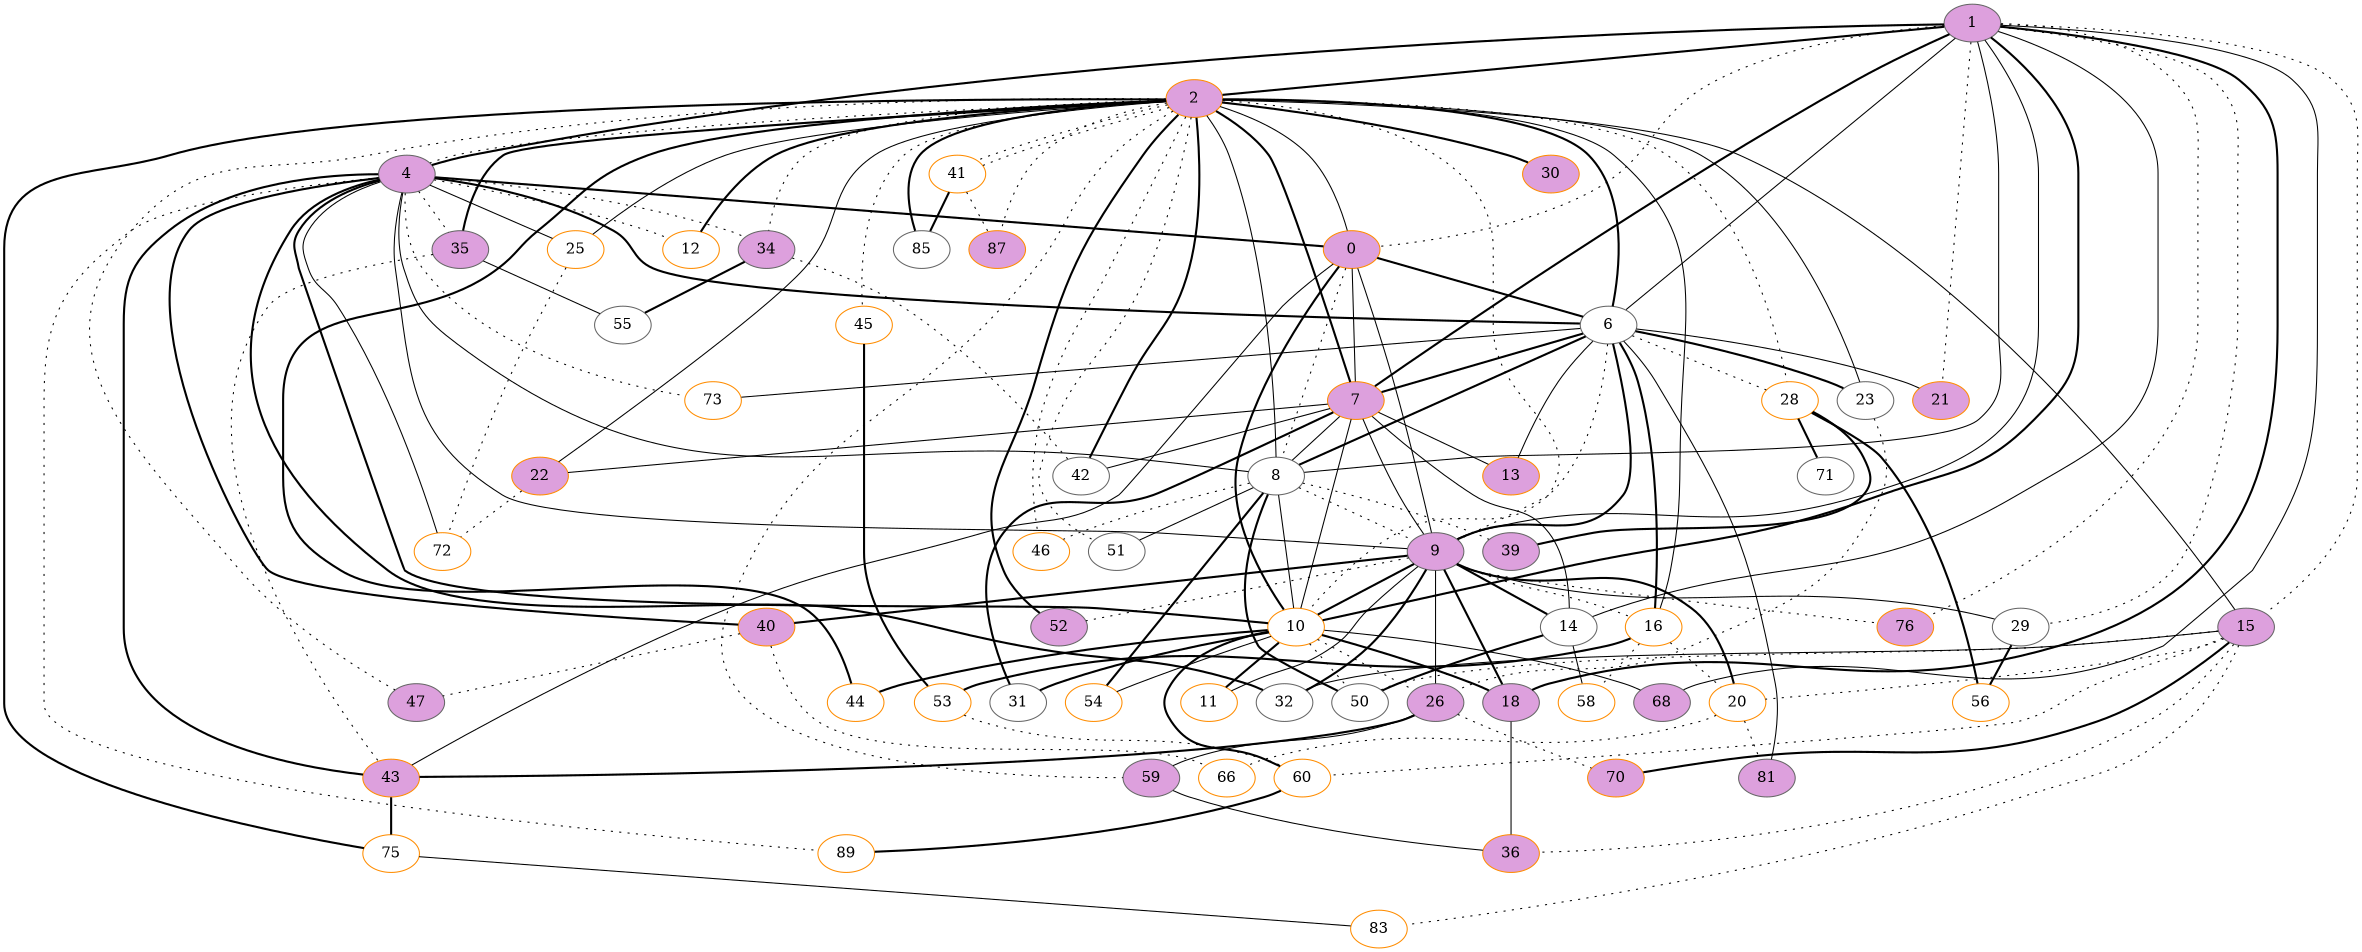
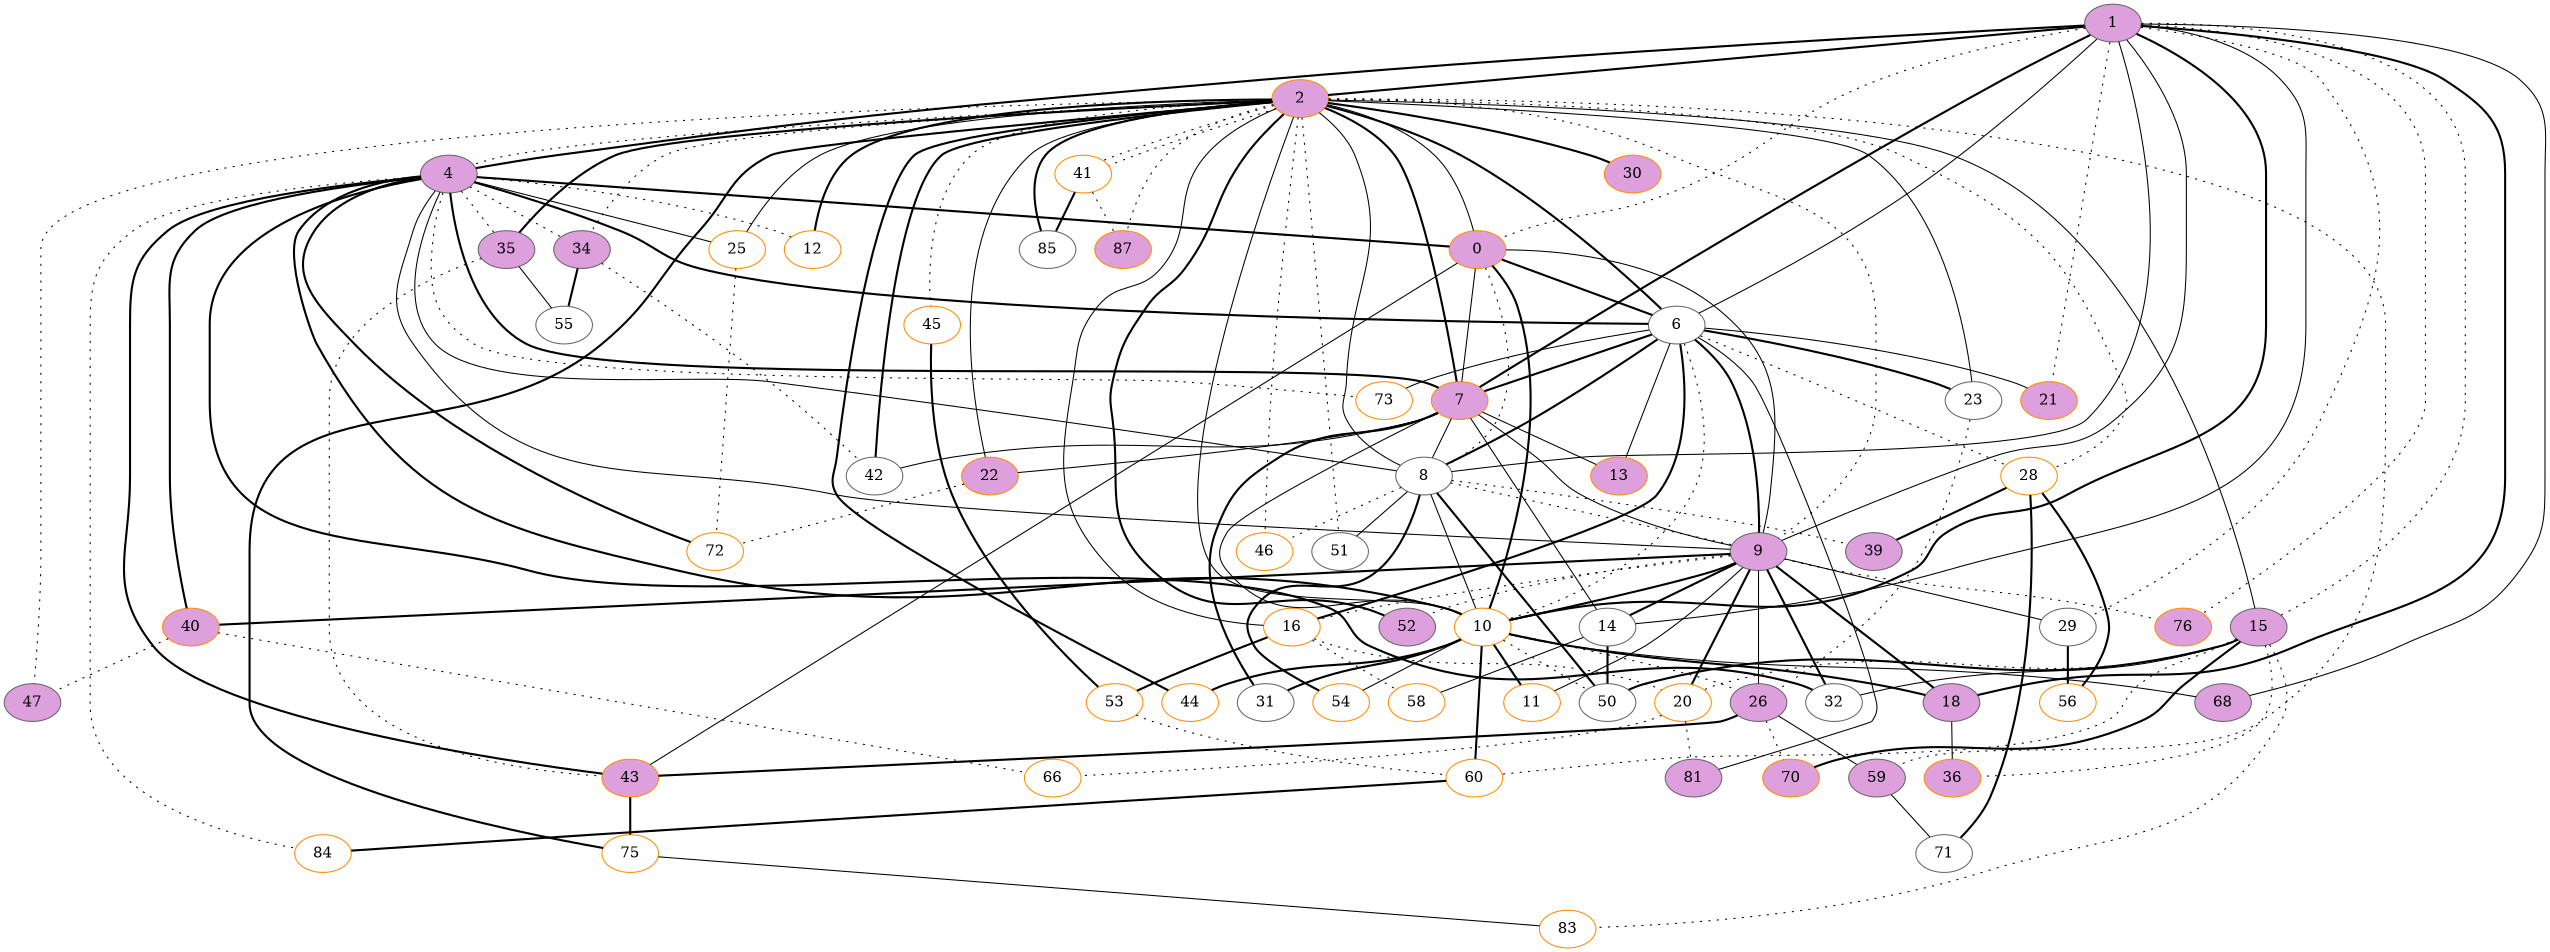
  graph {
    node [color=darkorange fillcolor=white style=filled]
    edge [style=bold]
    1 [color=gray40 fillcolor=plum super="+67"]
    2 [fillcolor=plum super="+3"]
    4 [color=gray40 fillcolor=plum super="+24"]
    n4 [fillcolor=plum label=0 super="+19"]
    6 [color=gray40 super="+79"]
    7 [fillcolor=plum super="+80"]
    8 [color=gray40 super="+27"]
    9 [color=gray40 fillcolor=plum super="+38"]
    10 [super="+17"]
    14 [color=gray40 super="+65"]
    15 [color=gray40 fillcolor=plum super="+64"]
    18 [color=gray40 fillcolor=plum super="+57"]
    21 [fillcolor=plum]
    29 [color=gray40]
    n15 [color=gray40 fillcolor=plum label=68]
    76 [fillcolor=plum]
    12
    16 [super="+37"]
    22 [fillcolor=plum]
    23 [color=gray40]
    25
    28
    30 [fillcolor=plum]
    34 [color=gray40 fillcolor=plum]
    35 [color=gray40 fillcolor=plum super="+49"]
    41 [super="+74"]
    42 [color=gray40 super="+62"]
    44
    45
    46 [super="+68"]
    47 [color=gray40 fillcolor=plum]
    51 [color=gray40]
    52 [color=gray40 fillcolor=plum]
    59 [color=gray40 fillcolor=plum]
    75
    85 [color=gray40]
    87 [fillcolor=plum]
    32 [color=gray40 super="+70"]
    40 [fillcolor=plum]
    43 [fillcolor=plum super="+63"]
    72 [super="+78"]
    73
-   84 [label=89]
+   84
    13 [fillcolor=plum]
    81 [color=gray40 fillcolor=plum]
    31 [color=gray40]
    39 [color=gray40 fillcolor=plum]
    50 [color=gray40 super="+86"]
    54
    20 [super="+48"]
    11
    26 [color=gray40 fillcolor=plum super="+33"]
    60 [super="+69"]
    58
    36 [fillcolor=plum]
    n56 [fillcolor=plum label=70]
    83
    66
    56
    53
    71 [color=gray40]
    55 [color=gray40]
    1 -- 2 [weight=3]
    1 -- 4 [weight=2]
    1 -- n4 [style=dotted]
    1 -- 6 [style=solid]
    1 -- 7
    1 -- 8 [style=solid]
    1 -- 9 [style=solid]
    1 -- 10
    1 -- 14 [style=solid]
    1 -- 15 [style=dotted]
    1 -- 18
    1 -- 21 [style=dotted]
    1 -- 29 [style=dotted]
    1 -- n15 [style=solid]
    1 -- 76 [style=dotted]
    2 -- 4 [style=dotted weight=2]
    2 -- n4 [style=solid weight=2]
    2 -- 6 [weight=2]
    2 -- 7 [weight=2]
    2 -- 8 [style=solid weight=2]
    2 -- 9 [style=dotted weight=3]
+   2 -- 10 [style=solid weight=3]
    2 -- 15 [style=solid]
    2 -- 12
    2 -- 16 [style=solid]
    2 -- 22 [style=solid]
    2 -- 23 [style=solid]
    2 -- 25 [style=solid]
    2 -- 28 [style=dotted]
    2 -- 30 [weight=2]
    2 -- 34 [style=dotted]
    2 -- 35
    2 -- 41 [style=dotted weight=2]
    2 -- 41 [style=dotted]
    2 -- 42
    2 -- 44
    2 -- 45 [style=dotted]
    2 -- 46 [style=dotted weight=2]
    2 -- 47 [style=dotted]
    2 -- 51 [style=dotted]
    2 -- 52
    2 -- 59 [style=dotted]
    2 -- 75
    2 -- 85
    2 -- 87 [style=dotted]
    4 -- n4
    4 -- 6
+   4 -- 7
    4 -- 8 [style=solid weight=2]
    4 -- 9 [style=solid]
    4 -- 10
    4 -- 12 [style=dotted]
    4 -- 25 [style=solid]
    4 -- 34 [style=dotted]
    4 -- 35 [style=dotted]
    4 -- 32
    4 -- 40
    4 -- 43
-   4 -- 72 [style=solid]
+   4 -- 72
    4 -- 73 [style=dotted]
    4 -- 84 [style=dotted]
    n4 -- 6
    n4 -- 7 [style=solid]
    n4 -- 8 [style=dotted]
    n4 -- 9 [style=solid weight=2]
    n4 -- 10
    n4 -- 43 [style=solid]
    6 -- 7
    6 -- 8
    6 -- 9 [weight=2]
    6 -- 10 [style=dotted]
    6 -- 21 [style=solid]
    6 -- 16
    6 -- 23
    6 -- 28 [style=dotted]
    6 -- 73 [style=solid]
    6 -- 13 [style=solid]
    6 -- 81 [style=solid]
    7 -- 8 [style=solid]
    7 -- 9 [style=solid]
    7 -- 10 [style=solid]
    7 -- 14 [style=solid]
    7 -- 22 [style=solid]
    7 -- 42 [style=solid]
    7 -- 13 [style=solid]
    7 -- 31
    8 -- 9 [style=dotted]
    8 -- 10 [style=solid]
    8 -- 46 [style=dotted]
    8 -- 51 [style=solid]
    8 -- 39 [style=dotted]
    8 -- 50
    8 -- 54
    9 -- 10
    9 -- 14
    9 -- 18
    9 -- 29 [style=solid]
    9 -- 76 [style=dotted]
    9 -- 16 [style=dotted]
    9 -- 52 [style=dotted]
    9 -- 32
    9 -- 40
    9 -- 20
    9 -- 11 [style=solid]
    9 -- 26 [style=solid]
    10 -- 18
    10 -- n15 [style=solid]
    10 -- 44
    10 -- 31
    10 -- 50 [style=dotted]
    10 -- 54 [style=solid]
    10 -- 11
    10 -- 26 [style=dotted]
    10 -- 60
    14 -- 50
    14 -- 58 [style=solid]
    15 -- 32 [style=solid]
-   15 -- 50 [style=dotted]
+   15 -- 50
    15 -- 20 [style=dotted]
    15 -- 60 [style=dotted weight=2]
    15 -- 36 [style=dotted]
    15 -- n56
    15 -- 83 [style=dotted]
    18 -- 36 [style=solid]
    29 -- 56
    16 -- 20 [style=dotted]
    16 -- 58 [style=dotted]
    16 -- 53
    22 -- 72 [style=dotted]
    23 -- 26 [style=dotted]
    25 -- 72 [style=dotted]
    28 -- 39
    28 -- 56
    28 -- 71
    34 -- 42 [style=dotted]
    34 -- 55
    35 -- 43 [style=dotted]
    35 -- 55 [style=solid]
    41 -- 85
    41 -- 87 [style=dotted]
    45 -- 53
-   59 -- 36 [style=solid]
+   59 -- 71 [style=solid]
    75 -- 83 [style=solid]
    40 -- 47 [style=dotted]
    40 -- 66 [style=dotted]
    43 -- 75
    20 -- 81 [style=dotted]
    20 -- 66 [style=dotted]
    26 -- 59 [style=solid]
    26 -- 43
    26 -- n56 [style=dotted]
    60 -- 84
    53 -- 60 [style=dotted]
  }
